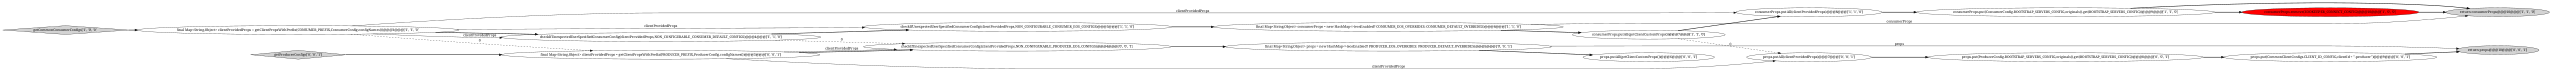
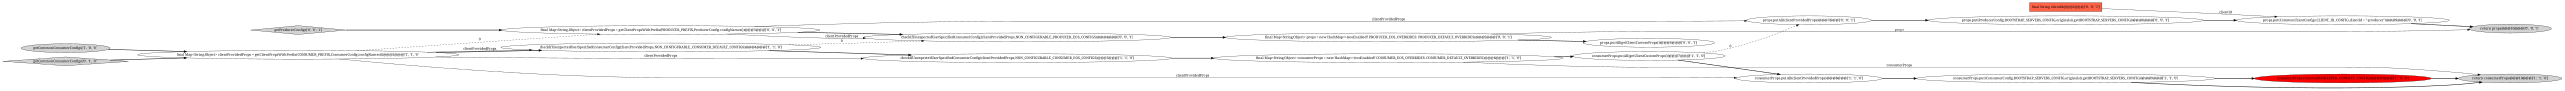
  digraph {
    fontname="Noto Serif"
    rankdir=LR
    node [fillcolor=white fontname="Noto Serif" shape=ellipse style=filled]
    edge [fontname="Noto Serif" style=bold]
    n1 [label="props.put(ProducerConfig.BOOTSTRAP_SERVERS_CONFIG,originals().get(BOOTSTRAP_SERVERS_CONFIG))@@@8@@@['0', '0', '1']"]
    n2 [label="props.put(CommonClientConfigs.CLIENT_ID_CONFIG,clientId + \"-producer\")@@@9@@@['0', '0', '1']"]
    n3 [fillcolor=lightgray label="return props@@@10@@@['0', '0', '1']"]
    n4 [label="final Map<String,Object> props = new HashMap<>(eosEnabled? PRODUCER_EOS_OVERRIDES: PRODUCER_DEFAULT_OVERRIDES)@@@5@@@['0', '0', '1']"]
    n5 [label="props.putAll(getClientCustomProps())@@@6@@@['0', '0', '1']"]
    n6 [label="consumerProps.putAll(getClientCustomProps())@@@7@@@['1', '1', '0']"]
    n7 [label="props.putAll(clientProvidedProps)@@@7@@@['0', '0', '1']"]
    n8 [label="consumerProps.putAll(clientProvidedProps)@@@8@@@['1', '1', '0']"]
    n9 [label="consumerProps.put(ConsumerConfig.BOOTSTRAP_SERVERS_CONFIG,originals().get(BOOTSTRAP_SERVERS_CONFIG))@@@9@@@['1', '1', '0']"]
    n10 [label="checkIfUnexpectedUserSpecifiedConsumerConfig(clientProvidedProps,NON_CONFIGURABLE_CONSUMER_DEFAULT_CONFIGS)@@@4@@@['1', '1', '0']"]
    n11 [label="checkIfUnexpectedUserSpecifiedConsumerConfig(clientProvidedProps,NON_CONFIGURABLE_CONSUMER_EOS_CONFIGS)@@@5@@@['1', '1', '0']"]
    n12 [label="checkIfUnexpectedUserSpecifiedConsumerConfig(clientProvidedProps,NON_CONFIGURABLE_PRODUCER_EOS_CONFIGS)@@@4@@@['0', '0', '1']"]
    n13 [label="final Map<String,Object> consumerProps = new HashMap<>(eosEnabled? CONSUMER_EOS_OVERRIDES: CONSUMER_DEFAULT_OVERRIDES)@@@6@@@['1', '1', '0']"]
    n14 [fillcolor=lightgray label="return consumerProps@@@10@@@['1', '1', '0']"]
    n15 [label="final Map<String,Object> clientProvidedProps = getClientPropsWithPrefix(CONSUMER_PREFIX,ConsumerConfig.configNames())@@@3@@@['1', '1', '0']"]
    n16 [label="final Map<String,Object> clientProvidedProps = getClientPropsWithPrefix(PRODUCER_PREFIX,ProducerConfig.configNames())@@@3@@@['0', '0', '1']"]
    n17 [fillcolor=red label="consumerProps.remove(ZOOKEEPER_CONNECT_CONFIG)@@@10@@@['1', '0', '0']"]
-   n19 [fillcolor=lightgray label="getCommonConsumerConfigs['1', '0', '0']" shape=diamond]
+   n18 [fillcolor=tomato label="final String clientId@@@2@@@['0', '0', '1']" shape=box]
+   n19 [fillcolor=lightgray label="getCommonConsumerConfigs['1', '0', '0']"]
    n20 [fillcolor=lightgray label="getProducerConfigs['0', '0', '1']" shape=diamond]
+   n21 [fillcolor=lightgray label="getCommonConsumerConfigs['0', '1', '0']" shape=diamond]
    n1 -> n2
    n2 -> n3
    n4 -> n3 [label=props style=solid]
    n4 -> n5
    n6 -> n7 [label=0 style=dashed]
    n6 -> n8
    n7 -> n1
    n8 -> n9
    n9 -> n14
    n9 -> n17
    n10 -> n11
    n10 -> n12 [label=0 style=dashed]
    n11 -> n13
    n12 -> n4
    n13 -> n6
    n13 -> n14 [label=consumerProps style=solid]
    n15 -> n8 [label=clientProvidedProps style=solid]
    n15 -> n10 [label=clientProvidedProps style=solid]
    n15 -> n10
    n15 -> n11 [label=clientProvidedProps style=solid]
    n15 -> n16 [label=0 style=dashed]
    n16 -> n7 [label=clientProvidedProps style=solid]
    n16 -> n12
    n16 -> n12 [label=clientProvidedProps style=solid]
    n17 -> n14
+   n18 -> n2 [label=clientId style=solid]
    n19 -> n15
    n20 -> n16
+   n21 -> n15
  }
